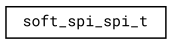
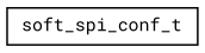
  digraph {
    rankdir=LR
    fontname="Roboto Mono"
-   n1 [color=black fillcolor=white fontname="Roboto Mono" fontsize=10 height=0.2 label=soft_spi_spi_t shape=record style=filled width=0.4]
+   n1 [color=black fillcolor=white fontname="Roboto Mono" fontsize=10 height=0.2 label=soft_spi_conf_t shape=record style=filled width=0.4]
  }
